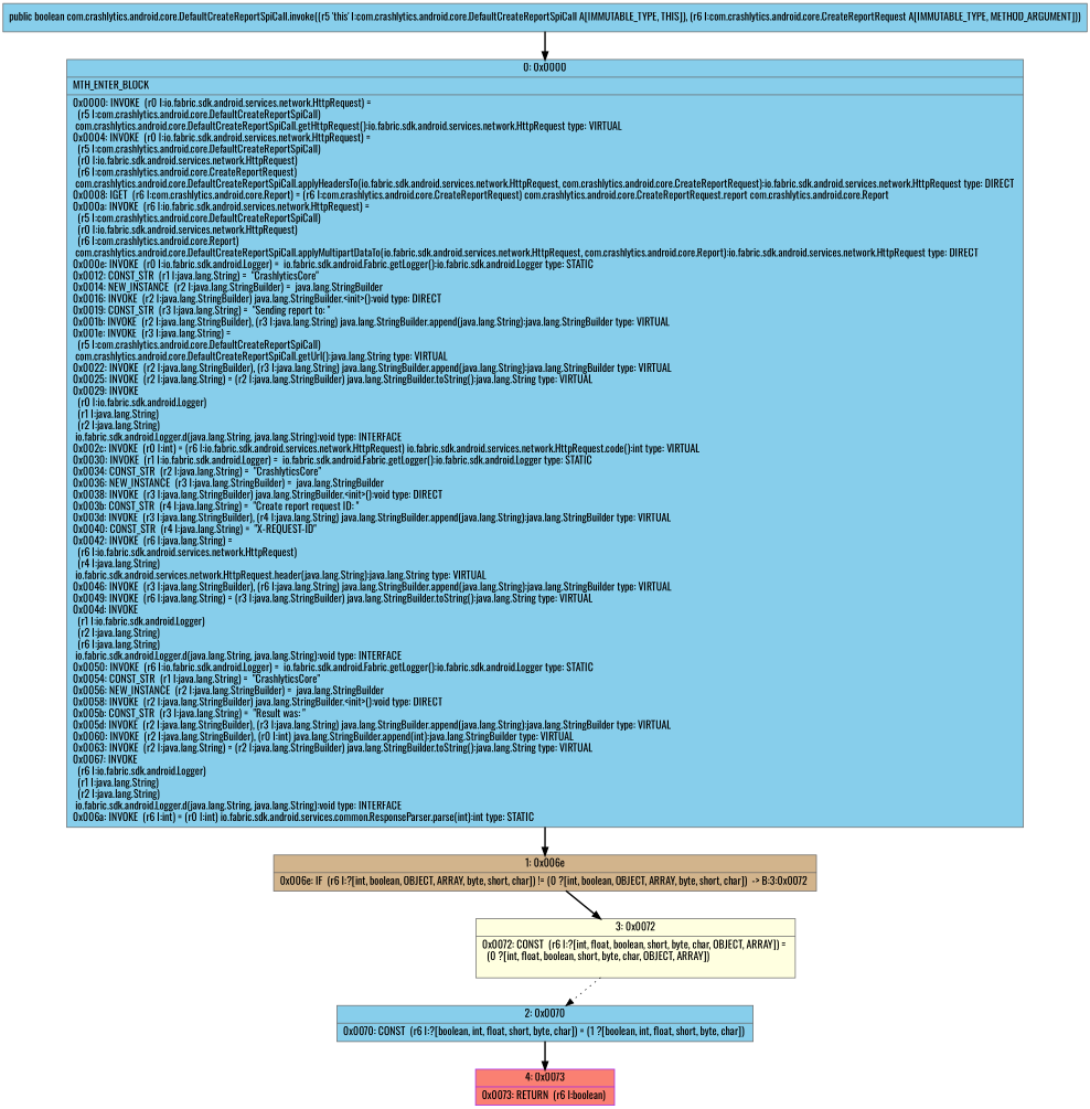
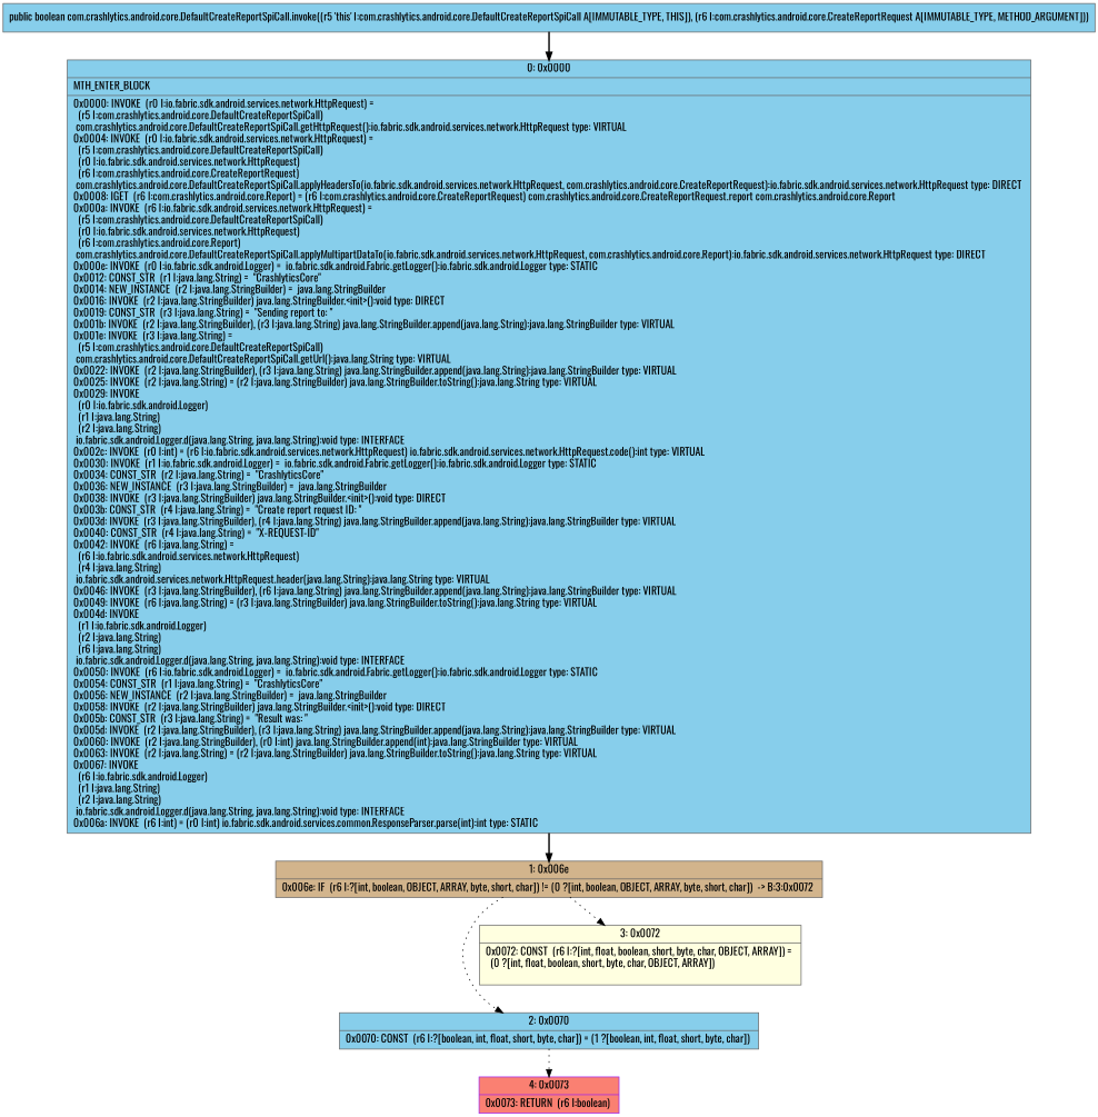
  digraph {
    fontname=Oswald
    node [color=gray40 fillcolor=skyblue fontname=Oswald shape=record style=filled]
    edge [fontname=Oswald style=dotted]
    n1 [label="{0\:\ 0x0000|MTH_ENTER_BLOCK\l|0x0000: INVOKE  (r0 I:io.fabric.sdk.android.services.network.HttpRequest) = \l  (r5 I:com.crashlytics.android.core.DefaultCreateReportSpiCall)\l com.crashlytics.android.core.DefaultCreateReportSpiCall.getHttpRequest():io.fabric.sdk.android.services.network.HttpRequest type: VIRTUAL \l0x0004: INVOKE  (r0 I:io.fabric.sdk.android.services.network.HttpRequest) = \l  (r5 I:com.crashlytics.android.core.DefaultCreateReportSpiCall)\l  (r0 I:io.fabric.sdk.android.services.network.HttpRequest)\l  (r6 I:com.crashlytics.android.core.CreateReportRequest)\l com.crashlytics.android.core.DefaultCreateReportSpiCall.applyHeadersTo(io.fabric.sdk.android.services.network.HttpRequest, com.crashlytics.android.core.CreateReportRequest):io.fabric.sdk.android.services.network.HttpRequest type: DIRECT \l0x0008: IGET  (r6 I:com.crashlytics.android.core.Report) = (r6 I:com.crashlytics.android.core.CreateReportRequest) com.crashlytics.android.core.CreateReportRequest.report com.crashlytics.android.core.Report \l0x000a: INVOKE  (r6 I:io.fabric.sdk.android.services.network.HttpRequest) = \l  (r5 I:com.crashlytics.android.core.DefaultCreateReportSpiCall)\l  (r0 I:io.fabric.sdk.android.services.network.HttpRequest)\l  (r6 I:com.crashlytics.android.core.Report)\l com.crashlytics.android.core.DefaultCreateReportSpiCall.applyMultipartDataTo(io.fabric.sdk.android.services.network.HttpRequest, com.crashlytics.android.core.Report):io.fabric.sdk.android.services.network.HttpRequest type: DIRECT \l0x000e: INVOKE  (r0 I:io.fabric.sdk.android.Logger) =  io.fabric.sdk.android.Fabric.getLogger():io.fabric.sdk.android.Logger type: STATIC \l0x0012: CONST_STR  (r1 I:java.lang.String) =  \"CrashlyticsCore\" \l0x0014: NEW_INSTANCE  (r2 I:java.lang.StringBuilder) =  java.lang.StringBuilder \l0x0016: INVOKE  (r2 I:java.lang.StringBuilder) java.lang.StringBuilder.\<init\>():void type: DIRECT \l0x0019: CONST_STR  (r3 I:java.lang.String) =  \"Sending report to: \" \l0x001b: INVOKE  (r2 I:java.lang.StringBuilder), (r3 I:java.lang.String) java.lang.StringBuilder.append(java.lang.String):java.lang.StringBuilder type: VIRTUAL \l0x001e: INVOKE  (r3 I:java.lang.String) = \l  (r5 I:com.crashlytics.android.core.DefaultCreateReportSpiCall)\l com.crashlytics.android.core.DefaultCreateReportSpiCall.getUrl():java.lang.String type: VIRTUAL \l0x0022: INVOKE  (r2 I:java.lang.StringBuilder), (r3 I:java.lang.String) java.lang.StringBuilder.append(java.lang.String):java.lang.StringBuilder type: VIRTUAL \l0x0025: INVOKE  (r2 I:java.lang.String) = (r2 I:java.lang.StringBuilder) java.lang.StringBuilder.toString():java.lang.String type: VIRTUAL \l0x0029: INVOKE  \l  (r0 I:io.fabric.sdk.android.Logger)\l  (r1 I:java.lang.String)\l  (r2 I:java.lang.String)\l io.fabric.sdk.android.Logger.d(java.lang.String, java.lang.String):void type: INTERFACE \l0x002c: INVOKE  (r0 I:int) = (r6 I:io.fabric.sdk.android.services.network.HttpRequest) io.fabric.sdk.android.services.network.HttpRequest.code():int type: VIRTUAL \l0x0030: INVOKE  (r1 I:io.fabric.sdk.android.Logger) =  io.fabric.sdk.android.Fabric.getLogger():io.fabric.sdk.android.Logger type: STATIC \l0x0034: CONST_STR  (r2 I:java.lang.String) =  \"CrashlyticsCore\" \l0x0036: NEW_INSTANCE  (r3 I:java.lang.StringBuilder) =  java.lang.StringBuilder \l0x0038: INVOKE  (r3 I:java.lang.StringBuilder) java.lang.StringBuilder.\<init\>():void type: DIRECT \l0x003b: CONST_STR  (r4 I:java.lang.String) =  \"Create report request ID: \" \l0x003d: INVOKE  (r3 I:java.lang.StringBuilder), (r4 I:java.lang.String) java.lang.StringBuilder.append(java.lang.String):java.lang.StringBuilder type: VIRTUAL \l0x0040: CONST_STR  (r4 I:java.lang.String) =  \"X\-REQUEST\-ID\" \l0x0042: INVOKE  (r6 I:java.lang.String) = \l  (r6 I:io.fabric.sdk.android.services.network.HttpRequest)\l  (r4 I:java.lang.String)\l io.fabric.sdk.android.services.network.HttpRequest.header(java.lang.String):java.lang.String type: VIRTUAL \l0x0046: INVOKE  (r3 I:java.lang.StringBuilder), (r6 I:java.lang.String) java.lang.StringBuilder.append(java.lang.String):java.lang.StringBuilder type: VIRTUAL \l0x0049: INVOKE  (r6 I:java.lang.String) = (r3 I:java.lang.StringBuilder) java.lang.StringBuilder.toString():java.lang.String type: VIRTUAL \l0x004d: INVOKE  \l  (r1 I:io.fabric.sdk.android.Logger)\l  (r2 I:java.lang.String)\l  (r6 I:java.lang.String)\l io.fabric.sdk.android.Logger.d(java.lang.String, java.lang.String):void type: INTERFACE \l0x0050: INVOKE  (r6 I:io.fabric.sdk.android.Logger) =  io.fabric.sdk.android.Fabric.getLogger():io.fabric.sdk.android.Logger type: STATIC \l0x0054: CONST_STR  (r1 I:java.lang.String) =  \"CrashlyticsCore\" \l0x0056: NEW_INSTANCE  (r2 I:java.lang.StringBuilder) =  java.lang.StringBuilder \l0x0058: INVOKE  (r2 I:java.lang.StringBuilder) java.lang.StringBuilder.\<init\>():void type: DIRECT \l0x005b: CONST_STR  (r3 I:java.lang.String) =  \"Result was: \" \l0x005d: INVOKE  (r2 I:java.lang.StringBuilder), (r3 I:java.lang.String) java.lang.StringBuilder.append(java.lang.String):java.lang.StringBuilder type: VIRTUAL \l0x0060: INVOKE  (r2 I:java.lang.StringBuilder), (r0 I:int) java.lang.StringBuilder.append(int):java.lang.StringBuilder type: VIRTUAL \l0x0063: INVOKE  (r2 I:java.lang.String) = (r2 I:java.lang.StringBuilder) java.lang.StringBuilder.toString():java.lang.String type: VIRTUAL \l0x0067: INVOKE  \l  (r6 I:io.fabric.sdk.android.Logger)\l  (r1 I:java.lang.String)\l  (r2 I:java.lang.String)\l io.fabric.sdk.android.Logger.d(java.lang.String, java.lang.String):void type: INTERFACE \l0x006a: INVOKE  (r6 I:int) = (r0 I:int) io.fabric.sdk.android.services.common.ResponseParser.parse(int):int type: STATIC \l}"]
    n2 [fillcolor=tan label="{1\:\ 0x006e|0x006e: IF  (r6 I:?[int, boolean, OBJECT, ARRAY, byte, short, char]) != (0 ?[int, boolean, OBJECT, ARRAY, byte, short, char])  \-\> B:3:0x0072 \l}"]
    n3 [label="{2\:\ 0x0070|0x0070: CONST  (r6 I:?[boolean, int, float, short, byte, char]) = (1 ?[boolean, int, float, short, byte, char]) \l}"]
    n4 [fillcolor=lightyellow label="{3\:\ 0x0072|0x0072: CONST  (r6 I:?[int, float, boolean, short, byte, char, OBJECT, ARRAY]) = \l  (0 ?[int, float, boolean, short, byte, char, OBJECT, ARRAY])\l \l}"]
    n5 [color=purple fillcolor=salmon label="{4\:\ 0x0073|0x0073: RETURN  (r6 I:boolean) \l}"]
    n6 [label="{public boolean com.crashlytics.android.core.DefaultCreateReportSpiCall.invoke((r5 'this' I:com.crashlytics.android.core.DefaultCreateReportSpiCall A[IMMUTABLE_TYPE, THIS]), (r6 I:com.crashlytics.android.core.CreateReportRequest A[IMMUTABLE_TYPE, METHOD_ARGUMENT])) }"]
    n1 -> n2 [style=bold]
-   n4 -> n3
-   n2 -> n4 [style=bold]
-   n3 -> n5 [style=bold]
+   n2 -> n3
+   n2 -> n4
+   n3 -> n5
    n6 -> n1 [style=bold]
  }
